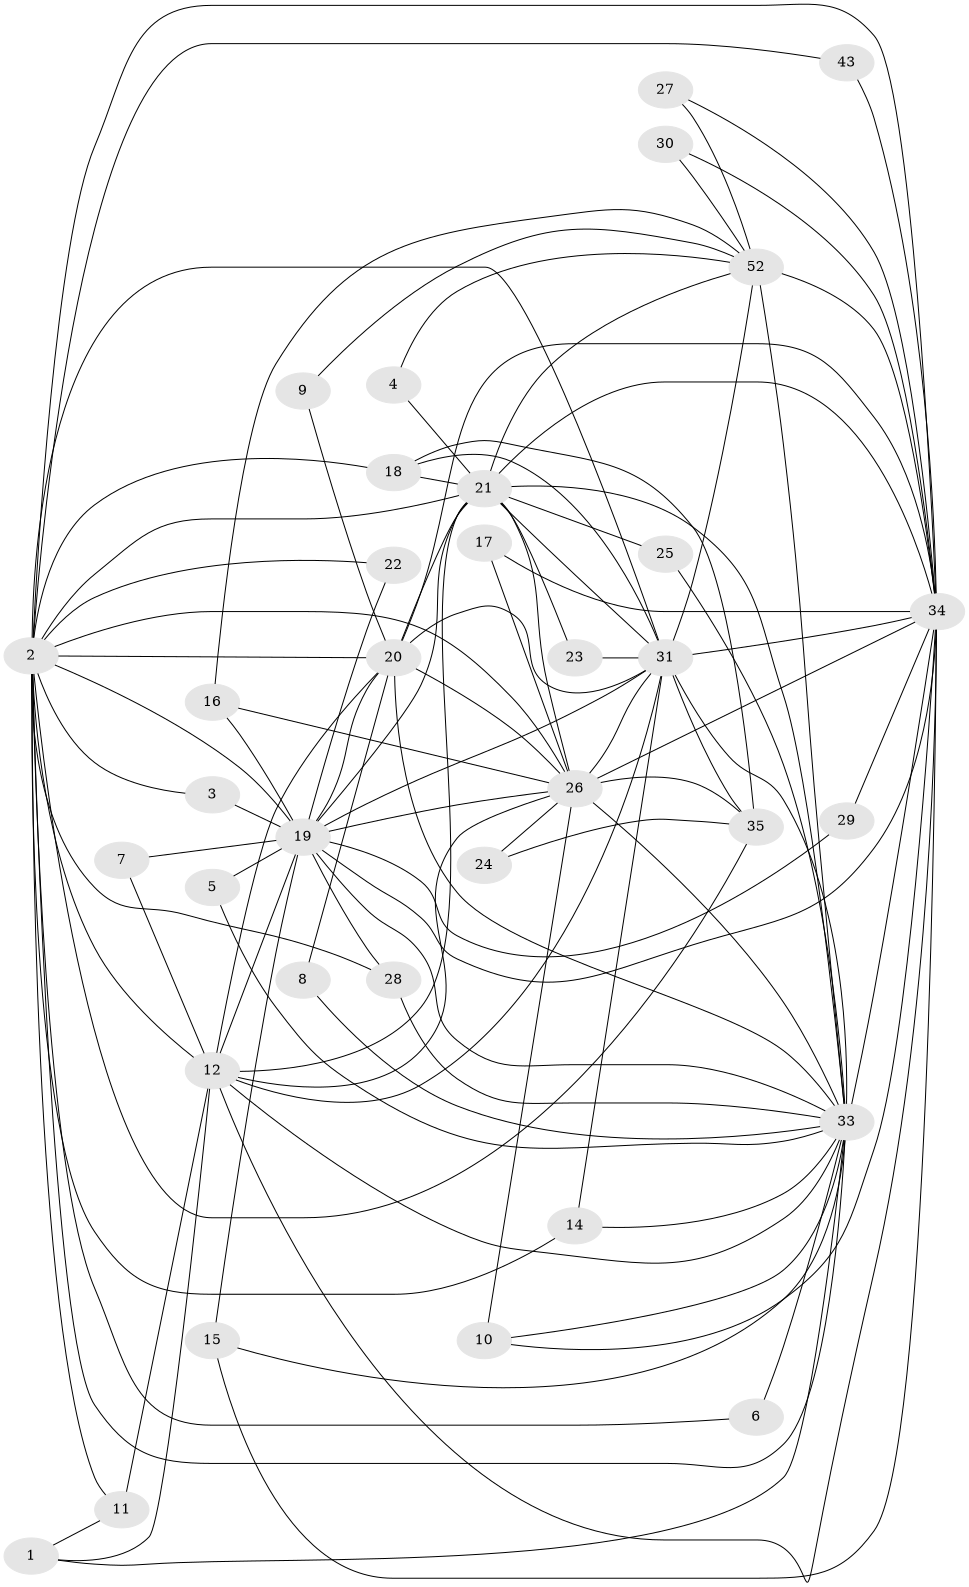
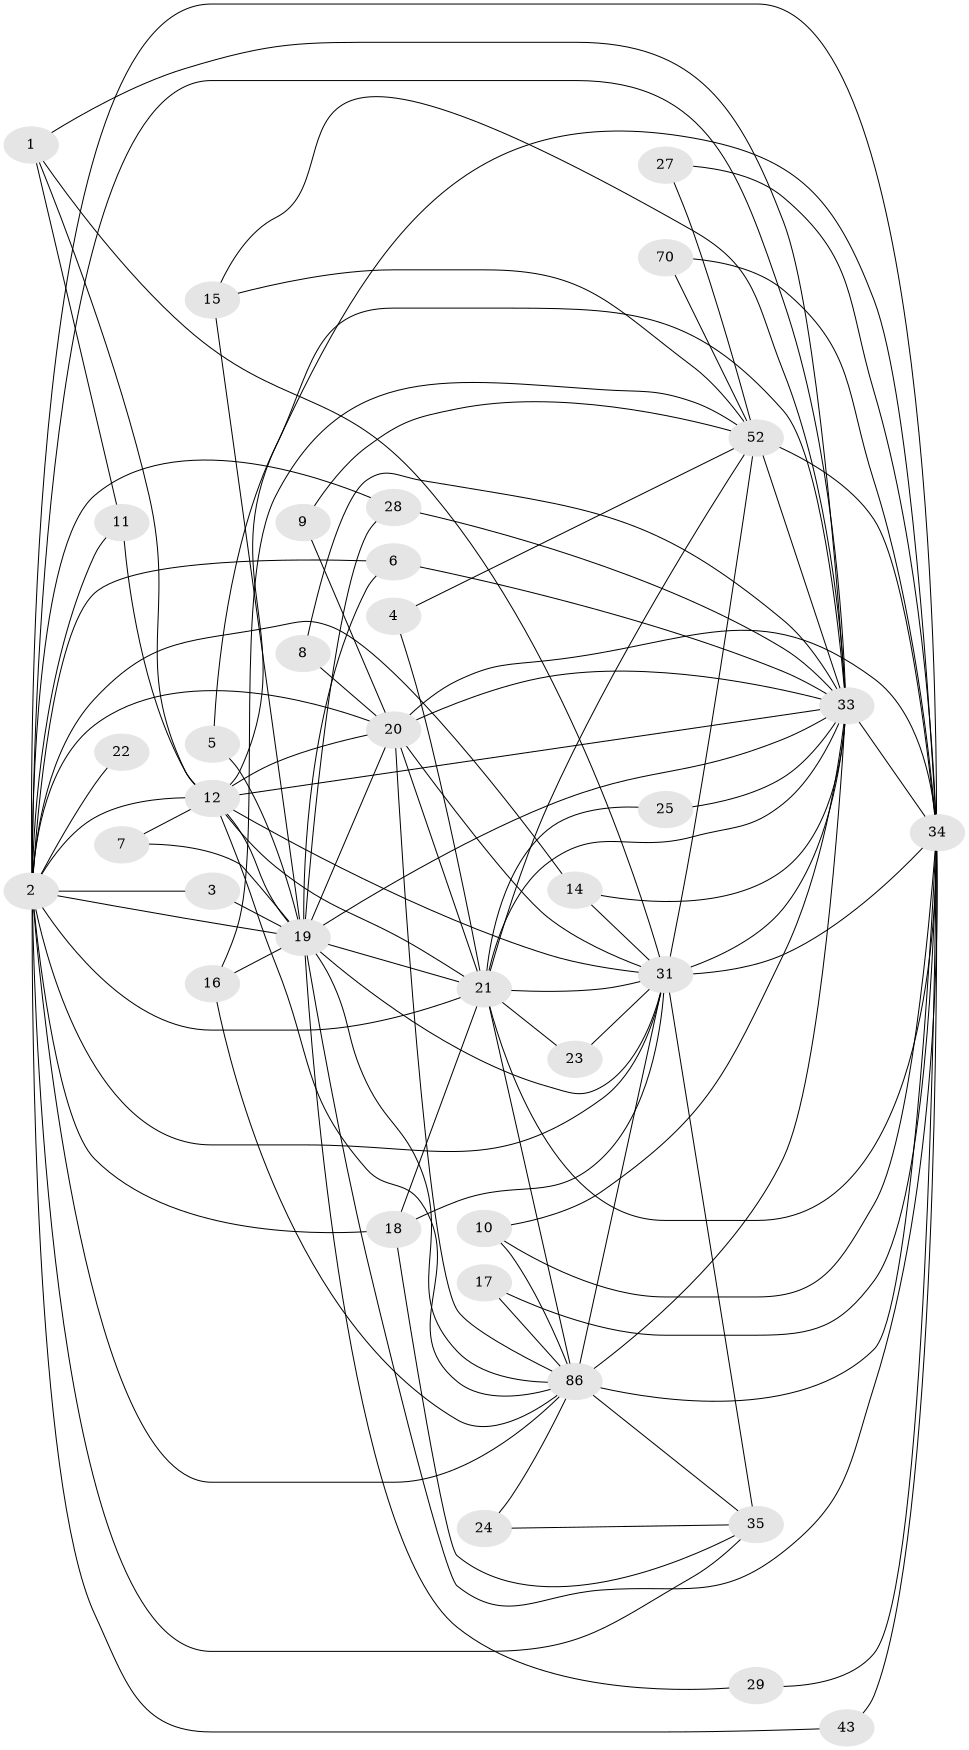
  graph {
    rankdir=LR
    node [color=gray90 style=filled]
    edge [weight=1.0]
    1
    11
    12
    31
    33
    19
    20
    21
-   26
+   26 [label=86]
    34
    35
    n12 [label=52]
    2
    3
    6
    n16 [label=43]
    14
    18
    22
    28
    29
    23
    25
    4
    5
    7
    8
    9
    10
    15
    16
    17
    24
    27
-   30
+   30 [label=70]
    1 -- 11
    1 -- 12
+   1 -- 31
    1 -- 33
    11 -- 12
    12 -- 31
    12 -- 33
    12 -- 19
    12 -- 20
    12 -- 21
    12 -- 26
    12 -- 34
    31 -- 33
    31 -- 34 [weight=2.0]
    31 -- 35
    31 -- n12
    33 -- 34 [weight=2.0]
    19 -- 31
    19 -- 33 [weight=2.0]
    19 -- 20
    19 -- 21 [weight=2.0]
    19 -- 26
    19 -- 34
-   19 -- 22
+   19 -- 6
    19 -- 28
    19 -- 29
    20 -- 31 [weight=2.0]
    20 -- 33
    20 -- 21 [weight=2.0]
    20 -- 26 [weight=2.0]
    20 -- 34 [weight=2.0]
    21 -- 31
    21 -- 33
    21 -- 26
    21 -- 34 [weight=2.0]
    21 -- n12
    21 -- 23
    21 -- 25
    26 -- 31 [weight=2.0]
    26 -- 33
    26 -- 34 [weight=2.0]
    26 -- 35
    n12 -- 33
    n12 -- 34
    2 -- 11
    2 -- 12 [weight=2.0]
    2 -- 31 [weight=2.0]
    2 -- 33 [weight=3.0]
    2 -- 19 [weight=3.0]
    2 -- 20 [weight=2.0]
    2 -- 21 [weight=3.0]
    2 -- 26 [weight=2.0]
    2 -- 34 [weight=2.0]
    2 -- 35
    2 -- 3
    2 -- 6
    2 -- n16
    2 -- 14
    2 -- 18 [weight=2.0]
    2 -- 22
    2 -- 28
    3 -- 19
    6 -- 33
    n16 -- 34
    14 -- 31 [weight=2.0]
    14 -- 33
    18 -- 31
    18 -- 21
    18 -- 35
    28 -- 33
    29 -- 34
    23 -- 31
    25 -- 33
    4 -- 21
    4 -- n12
    5 -- 33
    5 -- 19
    7 -- 12
    7 -- 19
    8 -- 33
    8 -- 20
    9 -- 20
    9 -- n12
    10 -- 33
    10 -- 26
    10 -- 34
    15 -- 33
    15 -- 19 [weight=3.0]
-   15 -- 34
+   15 -- n12
    16 -- 19
    16 -- 26
    16 -- n12
    17 -- 26
    17 -- 34
    24 -- 26
    24 -- 35
    27 -- 34
    27 -- n12
    30 -- 34 [weight=2.0]
    30 -- n12
  }
